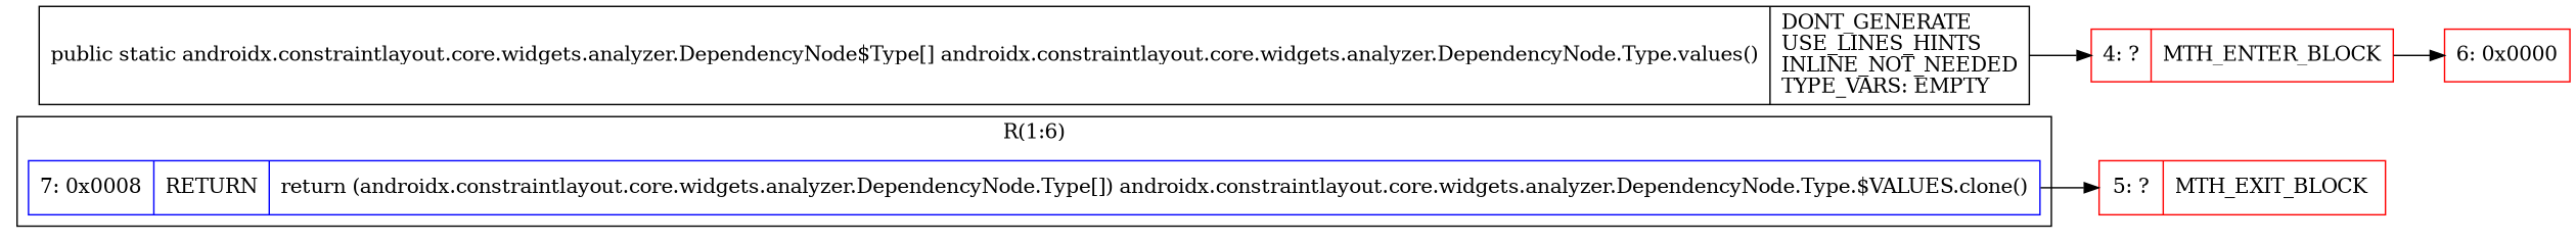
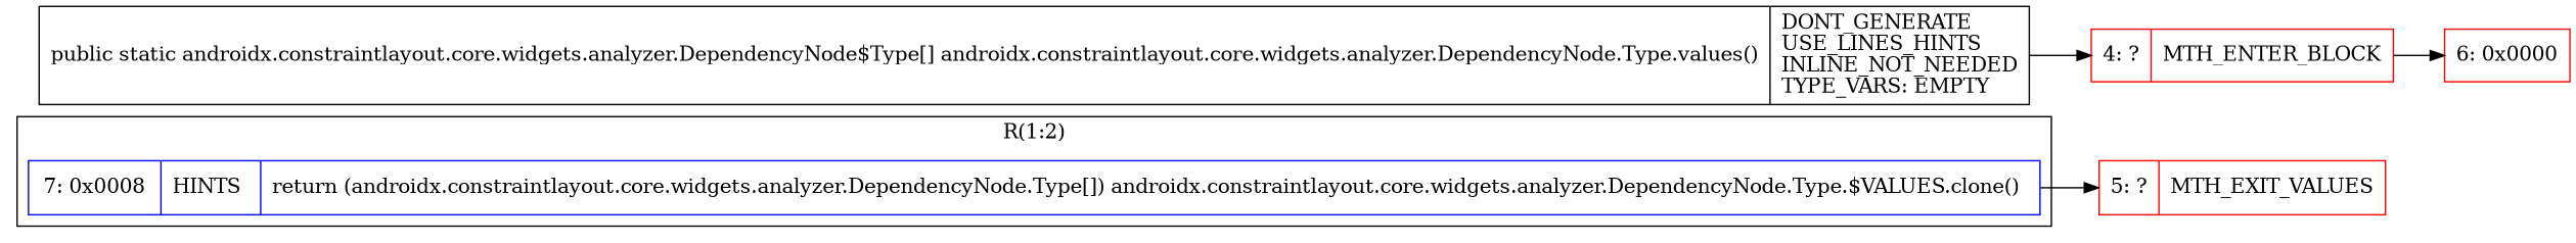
  digraph {
    rankdir=LR
    node [color=red shape=record]
-   n1 [color=blue label="{7\:\ 0x0008|RETURN\l|return (androidx.constraintlayout.core.widgets.analyzer.DependencyNode.Type[]) androidx.constraintlayout.core.widgets.analyzer.DependencyNode.Type.$VALUES.clone()\l}"]
-   n2 [label="{5\:\ ?|MTH_EXIT_BLOCK\l}"]
+   n1 [color=blue label="{7\:\ 0x0008|HINTS\l|return (androidx.constraintlayout.core.widgets.analyzer.DependencyNode.Type[]) androidx.constraintlayout.core.widgets.analyzer.DependencyNode.Type.$VALUES.clone()\l}"]
+   n2 [label="{5\:\ ?|MTH_EXIT_VALUES\l}"]
    n3 [label="{4\:\ ?|MTH_ENTER_BLOCK\l}"]
    n4 [label="{6\:\ 0x0000}"]
    n5 [label="{public static androidx.constraintlayout.core.widgets.analyzer.DependencyNode$Type[] androidx.constraintlayout.core.widgets.analyzer.DependencyNode.Type.values()  | DONT_GENERATE\lUSE_LINES_HINTS\lINLINE_NOT_NEEDED\lTYPE_VARS: EMPTY\l}" color=""]
    subgraph cluster_1 {
-     label="R(1:6)"
+     label="R(1:2)"
      n1
    }
    n1 -> n2
    n3 -> n4
    n5 -> n3
  }
